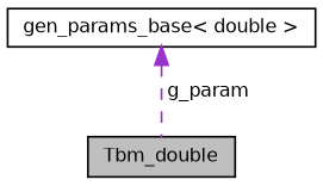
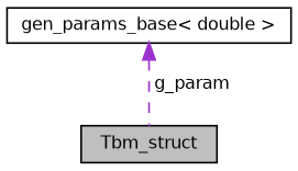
  digraph {
    node [color=black fontname=Helvetica fontsize=10 shape=record style=filled]
-   n1 [fillcolor=grey75 fontcolor=black height=0.2 label=Tbm_double width=0.4]
+   n1 [fillcolor=grey75 fontcolor=black height=0.2 label=Tbm_struct width=0.4]
    n2 [fillcolor=white height=0.2 label="gen_params_base\< double \>" width=0.4]
    n2 -> n1 [color=darkorchid3 dir=back fontname=Helvetica fontsize=10 label=" g_param" labelfontname=Helvetica labelfontsize=10 style=dashed]
  }
